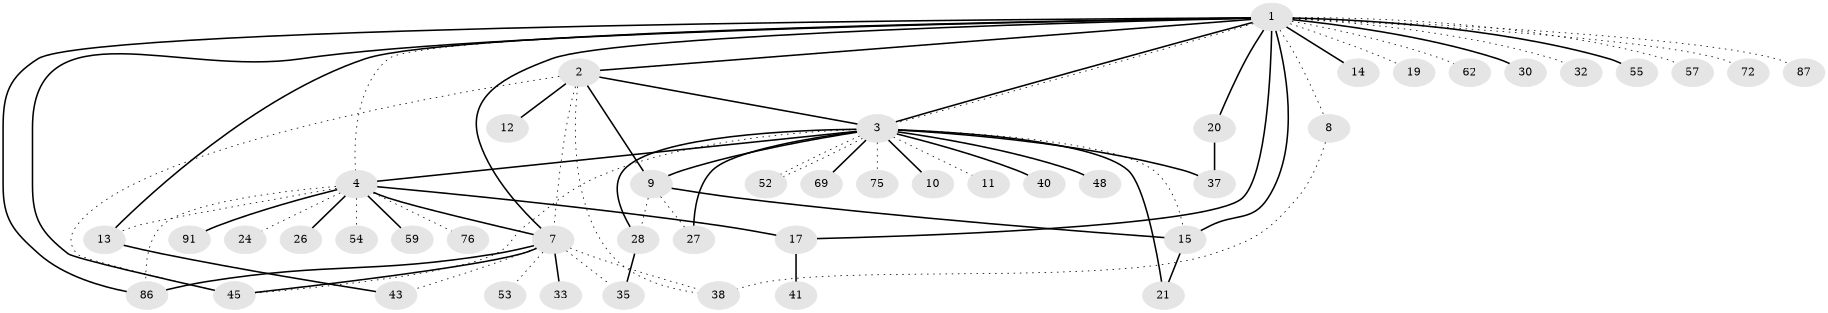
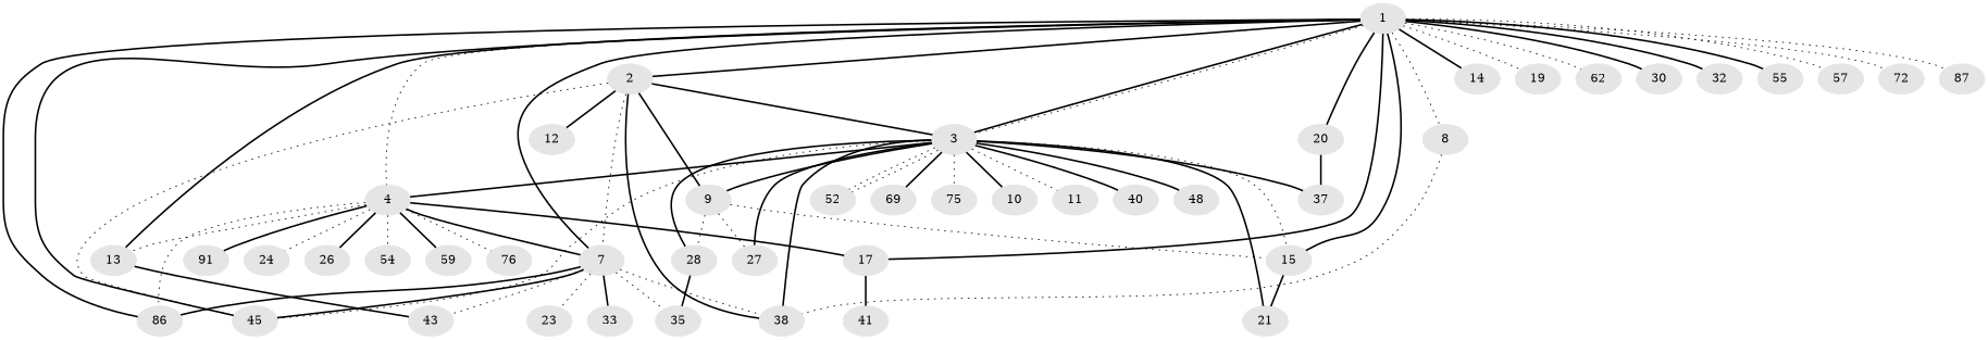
  graph {
    node [color=gray90 style=filled]
    edge [style=bold]
    1
    2
    3 [super="+6+5"]
    4
    7 [super="+56+23+31+18"]
    8
    13
    14
    15 [super="+44+89+25"]
    17 [super="+39+85"]
    19
    20 [super="+83"]
    n13 [label=62]
    30
    32
    n16 [label=86 super="+64+79+68"]
    45 [super="+90+74"]
    55
    57
    72
    87
    9
    12
    38 [super="+50+66"]
    10 [super="+51"]
    11
    21 [super="+63"]
    27 [super="+94+61"]
    28 [super="+78+60+47"]
    37
    40
    48
    52 [super="+62"]
    69
    75
    24
    26 [super="+82"]
    54
    59
    76
    91
    33 [super="+46"]
    35 [super="+95+65"]
    43 [super="+49"]
-   53
+   53 [label=23]
    41
    1 -- 2
    1 -- 3 [weight=3]
    1 -- 3 [style=dotted]
    1 -- 4 [style=dotted]
    1 -- 7
    1 -- 8 [style=dotted]
    1 -- 13
    1 -- 14
    1 -- 15 [weight=2]
    1 -- 17
    1 -- 19 [style=dotted]
    1 -- 20
    1 -- n13 [style=dotted]
    1 -- 30
-   1 -- 32 [style=dotted]
+   1 -- 32
    1 -- n16
    1 -- 45
    1 -- 55
    1 -- 57 [style=dotted]
    1 -- 72 [style=dotted]
    1 -- 87 [style=dotted]
    2 -- 3
    2 -- 7 [style=dotted]
    2 -- 45 [style=dotted]
    2 -- 9
    2 -- 12
-   2 -- 38 [style=dotted]
+   2 -- 38
    3 -- 4
    3 -- 15 [style=dotted]
    3 -- 45 [style=dotted]
    3 -- 9 [weight=2]
+   3 -- 38
    3 -- 10
    3 -- 11 [style=dotted]
    3 -- 21
    3 -- 27
    3 -- 28
    3 -- 37
    3 -- 40
    3 -- 48
    3 -- 52 [style=dotted]
    3 -- 52 [style=dotted]
    3 -- 69
    3 -- 75 [style=dotted]
    4 -- 7
    4 -- 13 [style=dotted]
    4 -- 17
    4 -- n16 [style=dotted]
    4 -- 24 [style=dotted]
    4 -- 26
    4 -- 54 [style=dotted]
    4 -- 59
    4 -- 76 [style=dotted]
    4 -- 91
    7 -- n16
    7 -- 45
    7 -- 38 [style=dotted]
    7 -- 33
    7 -- 35 [style=dotted]
    7 -- 43 [style=dotted]
    7 -- 53 [style=dotted]
    8 -- 38 [style=dotted]
    13 -- 43
    15 -- 21
    17 -- 41
    20 -- 37
-   9 -- 15
+   9 -- 15 [style=dotted]
    9 -- 27 [style=dotted]
    9 -- 28 [style=dotted]
    28 -- 35
  }
